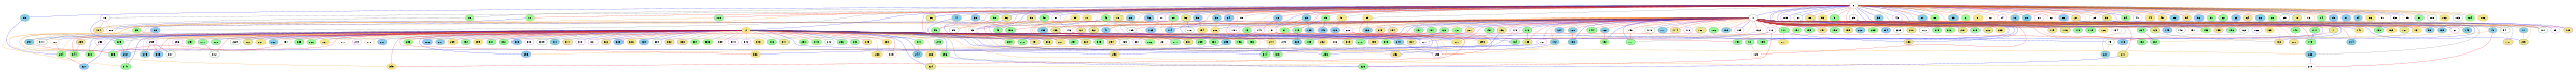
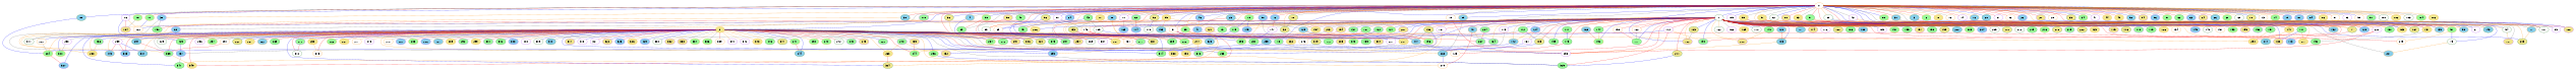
  graph {
    node [color=darkorange fillcolor=palegreen style=filled]
    edge [color=darkorange]
    0 [fillcolor=white]
    1 [color=darkgreen fillcolor=white]
    2 [fillcolor=khaki]
    3 [color=darkgreen fillcolor=skyblue]
    4 [fillcolor=skyblue]
    5 [fillcolor=khaki]
    6
    7 [color=darkgreen fillcolor=khaki]
    8 [fillcolor=khaki]
    9 [color=darkgreen]
    10 [color=darkgreen fillcolor=khaki]
    11
    12 [fillcolor=white]
    13 [color=darkgreen]
    14 [color=purple fillcolor=white]
    15 [fillcolor=white]
    16 [fillcolor=skyblue]
    17 [color=purple fillcolor=white]
    18 [color=purple]
    19
    20 [color=darkgreen fillcolor=skyblue]
    21 [color=purple fillcolor=white]
    22 [fillcolor=white]
    23 [color=darkgreen fillcolor=skyblue]
    24 [color=purple fillcolor=skyblue]
    25 [color=darkgreen fillcolor=white]
    26 [color=purple fillcolor=skyblue]
    27 [color=purple fillcolor=khaki]
    28 [fillcolor=skyblue]
    29 [fillcolor=white]
    30 [color=darkgreen fillcolor=skyblue]
    31 [fillcolor=white]
    32 [color=darkgreen fillcolor=khaki]
    33 [color=darkgreen fillcolor=khaki]
    34
    35 [fillcolor=skyblue]
    36 [color=darkgreen fillcolor=khaki]
    37 [fillcolor=skyblue]
    38 [color=purple fillcolor=skyblue]
    39
    40 [fillcolor=skyblue]
    41 [color=purple fillcolor=white]
    42 [color=purple fillcolor=white]
    43 [color=darkgreen]
    44 [fillcolor=khaki]
    45 [fillcolor=khaki]
    46 [color=purple fillcolor=skyblue]
    47 [color=purple fillcolor=skyblue]
    48 [color=darkgreen]
    49 [color=darkgreen]
    50 [color=purple fillcolor=khaki]
    51
    52 [fillcolor=skyblue]
    53 [fillcolor=khaki]
    54 [color=purple fillcolor=khaki]
    55 [fillcolor=khaki]
    56 [color=purple fillcolor=skyblue]
    57
    58
    59 [color=darkgreen]
    60 [color=purple]
    61 [color=purple fillcolor=white]
    62 [color=darkgreen]
    63 [color=purple fillcolor=skyblue]
    64 [color=purple fillcolor=khaki]
    65 [fillcolor=white]
    66 [color=darkgreen fillcolor=skyblue]
    67 [color=darkgreen fillcolor=white]
    68
    69 [color=darkgreen fillcolor=white]
    70 [color=darkgreen fillcolor=khaki]
    72 [color=purple fillcolor=skyblue]
    73 [fillcolor=white]
    74
    75 [color=darkgreen fillcolor=white]
    76 [color=purple fillcolor=white]
    77 [fillcolor=khaki]
    78
    79 [color=purple fillcolor=skyblue]
    80 [color=purple fillcolor=khaki]
    81 [color=purple fillcolor=skyblue]
    82 [color=purple fillcolor=skyblue]
    83 [color=purple fillcolor=white]
    84 [fillcolor=skyblue]
    85 [color=darkgreen fillcolor=skyblue]
    86 [fillcolor=khaki]
    87 [color=purple fillcolor=white]
    88
    89 [color=darkgreen fillcolor=white]
    90 [color=purple fillcolor=skyblue]
    91 [fillcolor=white]
    92 [color=darkgreen fillcolor=khaki]
    93 [color=purple fillcolor=white]
    94 [color=darkgreen fillcolor=white]
    95 [fillcolor=white]
    96 [color=darkgreen fillcolor=khaki]
    97 [color=purple]
    98 [fillcolor=skyblue]
    99 [fillcolor=khaki]
    100 [color=darkgreen fillcolor=white]
    101 [color=purple fillcolor=khaki]
    102 [fillcolor=khaki]
    103 [color=darkgreen fillcolor=white]
    104
    105 [color=purple fillcolor=white]
    106 [fillcolor=khaki]
    107 [color=darkgreen fillcolor=white]
    108 [color=purple fillcolor=khaki]
    109 [color=darkgreen fillcolor=white]
    110 [color=purple]
    182 [color=purple fillcolor=khaki]
    234
    111 [color=darkgreen]
    112 [color=purple fillcolor=white]
    113 [color=purple fillcolor=skyblue]
    114 [color=purple fillcolor=skyblue]
    115 [color=purple fillcolor=khaki]
    116 [color=darkgreen fillcolor=khaki]
    117 [color=darkgreen]
    118 [color=purple]
    119 [color=darkgreen]
    120 [fillcolor=skyblue]
    121 [color=purple fillcolor=khaki]
    122 [color=purple]
    123 [color=darkgreen fillcolor=khaki]
    124 [color=purple fillcolor=skyblue]
    125 [fillcolor=white]
    126 [fillcolor=khaki]
    127
    128 [color=purple fillcolor=skyblue]
    129 [fillcolor=skyblue]
    130 [color=darkgreen]
    131 [fillcolor=khaki]
    132 [fillcolor=skyblue]
    133 [color=darkgreen fillcolor=khaki]
    134 [fillcolor=white]
    135 [color=darkgreen]
    136 [color=darkgreen fillcolor=khaki]
    137 [color=purple]
    138 [color=purple fillcolor=khaki]
    139 [fillcolor=skyblue]
    140 [color=darkgreen]
    141 [fillcolor=khaki]
    142 [fillcolor=skyblue]
    143 [color=darkgreen fillcolor=skyblue]
    144 [color=darkgreen]
    145 [color=purple fillcolor=skyblue]
    146 [fillcolor=white]
    147 [color=purple fillcolor=white]
    148 [color=darkgreen fillcolor=white]
    149 [color=purple fillcolor=skyblue]
    150 [color=darkgreen]
    151 [fillcolor=white]
    152 [color=darkgreen]
    153
    154 [fillcolor=khaki]
    155 [color=purple fillcolor=khaki]
    156 [color=purple]
    157 [color=darkgreen]
    158 [fillcolor=white]
    159 [color=darkgreen]
    160 [fillcolor=white]
    161 [color=purple fillcolor=white]
    162 [color=darkgreen fillcolor=white]
    163 [color=purple fillcolor=skyblue]
    164 [color=purple]
    165 [fillcolor=khaki]
    166 [color=purple fillcolor=white]
    167 [color=darkgreen fillcolor=khaki]
    168 [fillcolor=skyblue]
    169 [fillcolor=khaki]
    170 [color=darkgreen fillcolor=white]
    171 [color=darkgreen fillcolor=skyblue]
    172 [color=darkgreen]
    173 [color=purple fillcolor=white]
    174 [color=purple fillcolor=khaki]
    175 [color=darkgreen]
    176 [color=purple fillcolor=white]
    177 [color=darkgreen]
    178 [color=darkgreen fillcolor=white]
    179 [color=purple]
    180 [color=darkgreen fillcolor=khaki]
    181 [color=purple fillcolor=white]
    183 [color=darkgreen fillcolor=skyblue]
    184 [color=purple fillcolor=khaki]
    185 [color=darkgreen fillcolor=khaki]
    186 [color=darkgreen]
    187 [color=darkgreen]
    188 [fillcolor=skyblue]
    189 [color=purple fillcolor=white]
    190 [color=purple]
    191
    192
    193 [color=darkgreen fillcolor=skyblue]
    194 [color=purple fillcolor=khaki]
    195 [color=darkgreen]
    196
    197 [color=purple fillcolor=khaki]
    198 [color=darkgreen]
    199 [color=darkgreen fillcolor=khaki]
    200 [color=darkgreen fillcolor=skyblue]
    201 [fillcolor=khaki]
    202 [fillcolor=white]
    203
    204 [color=purple fillcolor=skyblue]
    205 [color=darkgreen fillcolor=khaki]
    206 [fillcolor=khaki]
    207 [color=purple fillcolor=khaki]
    208 [color=purple fillcolor=khaki]
    209 [color=darkgreen fillcolor=white]
    210 [color=darkgreen fillcolor=khaki]
    211 [color=darkgreen fillcolor=khaki]
    212 [color=darkgreen fillcolor=white]
    213 [color=purple fillcolor=khaki]
    214 [color=darkgreen fillcolor=skyblue]
    215 [color=darkgreen]
    216
    217 [fillcolor=khaki]
    218 [color=darkgreen fillcolor=khaki]
    219 [color=purple]
    220 [color=purple fillcolor=white]
    221 [fillcolor=skyblue]
    222 [color=darkgreen fillcolor=khaki]
    223 [fillcolor=khaki]
    224 [color=purple]
    225 [color=darkgreen]
    226
    227 [color=purple fillcolor=white]
    228 [color=purple]
    229 [color=darkgreen fillcolor=white]
    230 [color=darkgreen]
    231 [fillcolor=white]
    232 [fillcolor=khaki]
    233
    235 [color=purple fillcolor=khaki]
    236 [color=purple]
    237 [color=purple fillcolor=skyblue]
    238 [fillcolor=khaki]
    239 [color=darkgreen]
    240
    241
    242 [color=darkgreen fillcolor=white]
    243 [color=purple]
    244 [color=darkgreen fillcolor=skyblue]
    245 [color=purple fillcolor=khaki]
    246 [fillcolor=white]
    247 [fillcolor=skyblue]
    248 [color=purple]
    249 [fillcolor=white]
    250
    251 [fillcolor=white]
    252 [color=purple fillcolor=khaki]
    253 [color=purple fillcolor=white]
    254 [color=purple fillcolor=khaki]
    255 [color=darkgreen fillcolor=skyblue]
    256 [color=purple fillcolor=white]
    257
    258 [color=purple fillcolor=white]
    259 [color=purple fillcolor=white]
    260 [color=darkgreen fillcolor=khaki]
    261 [fillcolor=khaki]
    262 [fillcolor=skyblue]
    263 [fillcolor=khaki]
    264 [color=purple]
    265 [color=darkgreen]
    266
    267 [fillcolor=khaki]
    268 [color=darkgreen fillcolor=skyblue]
    269 [color=darkgreen fillcolor=white]
    270 [color=purple]
    271 [fillcolor=white]
    272 [color=darkgreen]
    273 [color=purple fillcolor=white]
    274 [fillcolor=khaki]
    275 [fillcolor=skyblue]
    276 [color=darkgreen]
    277 [color=purple]
    278 [fillcolor=white]
    279 [fillcolor=white]
    280 [color=purple fillcolor=skyblue]
    281 [fillcolor=khaki]
    282 [fillcolor=white]
    283
    284
    285 [color=purple fillcolor=khaki]
    286 [color=purple fillcolor=skyblue]
    287 [fillcolor=skyblue]
    288 [fillcolor=khaki]
    289 [fillcolor=khaki]
    290 [fillcolor=khaki]
    291 [color=purple fillcolor=khaki]
    292 [color=purple]
    293
    294 [color=darkgreen fillcolor=skyblue]
    295 [color=purple fillcolor=skyblue]
    296
    297 [color=purple]
    298 [fillcolor=khaki]
    299 [fillcolor=khaki]
    300
    301 [color=purple]
    302 [color=darkgreen]
    303 [color=purple fillcolor=skyblue]
    304 [color=purple fillcolor=khaki]
    305 [color=purple fillcolor=skyblue]
    306 [color=darkgreen fillcolor=khaki]
-   307 [color=darkgreen fillcolor=white]
+   307 [color=darkgreen fillcolor=skyblue]
    308 [color=purple fillcolor=white]
    309 [color=darkgreen fillcolor=white]
    310 [color=darkgreen fillcolor=skyblue]
    311 [color=darkgreen fillcolor=white]
    312 [color=darkgreen fillcolor=white]
    313 [color=purple]
    314 [color=darkgreen]
    315 [fillcolor=white]
    317 [color=purple fillcolor=khaki]
    318 [color=purple fillcolor=white]
    319 [color=darkgreen fillcolor=khaki]
    320 [color=darkgreen fillcolor=khaki]
    321 [color=purple fillcolor=white]
    322 [color=purple fillcolor=khaki]
    323 [color=purple fillcolor=skyblue]
    324 [color=darkgreen fillcolor=khaki]
    325 [color=darkgreen]
    326 [fillcolor=khaki]
    327 [color=purple fillcolor=skyblue]
    328 [color=darkgreen fillcolor=skyblue]
    329 [color=purple fillcolor=skyblue]
    330 [color=darkgreen fillcolor=white]
    331 [color=darkgreen fillcolor=khaki]
    332 [color=purple fillcolor=khaki]
    333 [color=purple fillcolor=khaki]
    334
    335 [color=purple]
    336
    337 [color=purple fillcolor=white]
    338 [fillcolor=khaki]
    339 [fillcolor=white]
    340 [color=purple fillcolor=white]
    341 [color=darkgreen]
    342 [color=purple fillcolor=white]
    343 [fillcolor=khaki]
    344
    345 [color=darkgreen]
    346 [color=darkgreen]
    347 [color=darkgreen fillcolor=khaki]
    348
    349 [fillcolor=khaki]
    71 [fillcolor=skyblue]
    0 -- 1 [color=blue]
    0 -- 2 [color=blue]
    0 -- 3
    0 -- 4 [color=gray40]
    0 -- 5 [color=gray40]
    0 -- 6 [color=red]
    0 -- 7
    0 -- 8
    0 -- 9 [color=red]
    0 -- 10 [color=gray40]
    0 -- 11 [color=red]
    0 -- 12 [color=gray40]
    0 -- 13
    0 -- 14 [color=red]
    0 -- 15 [color=gray40]
    0 -- 16
    0 -- 17 [color=red]
    0 -- 18 [color=blue]
    0 -- 19 [color=gray40]
    0 -- 20 [color=blue]
    0 -- 21 [color=red]
    0 -- 22 [color=red]
    0 -- 23 [color=red]
    0 -- 24 [color=red]
    0 -- 25
    0 -- 26 [color=red]
    0 -- 27 [color=red]
    0 -- 28 [color=gray40]
    0 -- 29 [color=gray40]
    0 -- 30 [color=red]
    0 -- 31 [color=blue]
    0 -- 32
    0 -- 33 [color=red]
    0 -- 34 [color=blue]
    0 -- 35 [color=blue]
    0 -- 36 [color=blue]
    0 -- 37 [color=red]
    0 -- 38
    0 -- 39
    0 -- 40 [color=gray40]
    0 -- 41 [color=gray40]
    0 -- 42 [color=gray40]
    0 -- 43
    0 -- 44
    0 -- 45 [color=red]
    0 -- 46 [color=blue]
    0 -- 47 [color=gray40]
    0 -- 48 [color=gray40]
    0 -- 49
    0 -- 50 [color=gray40]
    0 -- 51 [color=red]
    0 -- 52 [color=blue]
    0 -- 53 [color=gray40]
    0 -- 54 [color=red]
    0 -- 55 [color=gray40]
    0 -- 56
    0 -- 57 [color=gray40]
    0 -- 58 [color=blue]
    0 -- 59 [color=gray40]
    0 -- 60 [color=gray40]
    0 -- 61 [color=blue]
    0 -- 62 [color=red]
    0 -- 63
    0 -- 64 [color=gray40]
    0 -- 65 [color=blue]
    0 -- 66 [color=red]
    0 -- 67 [color=blue]
    0 -- 68
    0 -- 69
    0 -- 70 [color=blue]
    0 -- 72 [color=red]
    0 -- 73 [color=gray40]
    0 -- 74
    0 -- 75 [color=blue]
    0 -- 76 [color=gray40]
    0 -- 77
    0 -- 78 [color=gray40]
    0 -- 79 [color=red]
    0 -- 80 [color=red]
    0 -- 81 [color=gray40]
    0 -- 82 [color=gray40]
    0 -- 83
    0 -- 84 [color=gray40]
    0 -- 85 [color=blue]
    0 -- 86 [color=gray40]
    0 -- 87 [color=blue]
    0 -- 88 [color=blue]
    0 -- 89 [color=red]
    0 -- 90
    0 -- 91 [color=red]
    0 -- 92 [color=blue]
    0 -- 93 [color=gray40]
    0 -- 94 [color=blue]
    0 -- 95 [color=blue]
    0 -- 96 [color=blue]
    0 -- 97
    0 -- 98 [color=red]
    0 -- 99 [color=gray40]
    0 -- 100 [color=gray40]
    0 -- 101 [color=gray40]
    0 -- 102
    0 -- 103
    0 -- 104 [color=gray40]
    0 -- 105 [color=blue]
    0 -- 106
    0 -- 107 [color=gray40]
    0 -- 108 [color=red]
    0 -- 109 [color=red]
    0 -- 110 [color=red]
    0 -- 182 [color=blue]
    0 -- 234 [color=red]
    1 -- 7
    1 -- 13
    1 -- 182
    1 -- 111 [color=red]
    1 -- 112 [color=red]
    1 -- 113 [color=red]
    1 -- 114 [color=blue]
    1 -- 115 [color=blue]
    1 -- 116
    1 -- 117
    1 -- 118
    1 -- 119 [color=blue]
    1 -- 120 [color=red]
    1 -- 121 [color=gray40]
    1 -- 122 [color=red]
    1 -- 123 [color=blue]
    1 -- 124 [color=red]
    1 -- 125 [color=red]
    1 -- 126 [color=gray40]
    1 -- 127 [color=blue]
    1 -- 128
    1 -- 129 [color=red]
    1 -- 130
    1 -- 131 [color=gray40]
    1 -- 132 [color=red]
    1 -- 133 [color=gray40]
    1 -- 134
    1 -- 135 [color=blue]
    1 -- 136 [color=red]
    1 -- 137 [color=blue]
    1 -- 138 [color=blue]
    1 -- 139
    1 -- 140 [color=red]
    1 -- 141 [color=blue]
    1 -- 142
    1 -- 143 [color=gray40]
    1 -- 144 [color=red]
    1 -- 145
    1 -- 146 [color=red]
    1 -- 147 [color=gray40]
    1 -- 148
    1 -- 149
    1 -- 150 [color=red]
    1 -- 151 [color=red]
    1 -- 152
    1 -- 153 [color=blue]
    1 -- 154 [color=gray40]
    1 -- 155
    1 -- 156
    1 -- 157 [color=red]
    1 -- 158 [color=red]
    1 -- 159 [color=blue]
    1 -- 160 [color=red]
    1 -- 161 [color=gray40]
    1 -- 162
    1 -- 163 [color=gray40]
    1 -- 164
    1 -- 165 [color=gray40]
    1 -- 166 [color=gray40]
    1 -- 167 [color=gray40]
-   1 -- 168 [color=red]
+   1 -- 253 [color=red]
    1 -- 169
    1 -- 170 [color=blue]
    1 -- 171 [color=red]
    1 -- 172 [color=blue]
    1 -- 173 [color=blue]
    1 -- 174 [color=red]
    1 -- 175 [color=red]
    1 -- 176
    1 -- 177 [color=blue]
    1 -- 178
    1 -- 179
    1 -- 180
    1 -- 181 [color=red]
    1 -- 183 [color=blue]
    1 -- 184
    1 -- 185 [color=red]
    1 -- 186
    1 -- 187
    1 -- 188 [color=red]
    1 -- 189 [color=blue]
    1 -- 190 [color=blue]
    1 -- 191 [color=red]
    1 -- 192 [color=blue]
    1 -- 193
    1 -- 194
    1 -- 195 [color=blue]
    1 -- 196 [color=blue]
    1 -- 197 [color=blue]
    1 -- 198 [color=gray40]
    1 -- 199 [color=gray40]
    1 -- 200 [color=gray40]
    1 -- 201 [color=red]
    1 -- 202 [color=blue]
    1 -- 203 [color=red]
    1 -- 204 [color=blue]
    1 -- 205 [color=blue]
    1 -- 206 [color=blue]
    1 -- 207 [color=blue]
    1 -- 208
    1 -- 209 [color=red]
    1 -- 210 [color=gray40]
    1 -- 211 [color=red]
    1 -- 212 [color=red]
    1 -- 213 [color=gray40]
    1 -- 214 [color=red]
    1 -- 215 [color=red]
    1 -- 216 [color=red]
    1 -- 217
    1 -- 218 [color=blue]
    1 -- 219 [color=red]
    1 -- 220
    1 -- 221 [color=gray40]
    1 -- 222
    1 -- 223 [color=red]
    1 -- 224
    2 -- 18 [color=blue]
    2 -- 234 [color=gray40]
    2 -- 135 [color=gray40]
    2 -- 225 [color=gray40]
    2 -- 226 [color=gray40]
    2 -- 227 [color=blue]
    2 -- 228 [color=blue]
    2 -- 229 [color=red]
    2 -- 230 [color=gray40]
    2 -- 231
    2 -- 232 [color=blue]
    2 -- 233 [color=blue]
    2 -- 235 [color=gray40]
    2 -- 236 [color=blue]
    2 -- 237 [color=gray40]
    2 -- 238 [color=red]
    2 -- 239
    2 -- 240 [color=red]
    2 -- 241 [color=blue]
    2 -- 242 [color=red]
    2 -- 243 [color=gray40]
    2 -- 244 [color=blue]
    2 -- 245 [color=red]
    2 -- 246 [color=gray40]
    2 -- 247 [color=blue]
    2 -- 248
    2 -- 249 [color=red]
    2 -- 250
    2 -- 251 [color=gray40]
    2 -- 252
    2 -- 253 [color=gray40]
    2 -- 254 [color=gray40]
    2 -- 255 [color=gray40]
    2 -- 256
    2 -- 257 [color=gray40]
    2 -- 258 [color=gray40]
    2 -- 259
    2 -- 260 [color=blue]
    2 -- 261 [color=blue]
    2 -- 262 [color=red]
    2 -- 263
    2 -- 264 [color=red]
    2 -- 265 [color=red]
    2 -- 266 [color=blue]
    2 -- 267 [color=red]
    2 -- 268
    2 -- 269 [color=red]
    2 -- 270
    2 -- 271
    2 -- 272 [color=blue]
    2 -- 273
    2 -- 274 [color=red]
    2 -- 275
    2 -- 276
    2 -- 277 [color=red]
    2 -- 278 [color=gray40]
    2 -- 279
    2 -- 280 [color=gray40]
    2 -- 281 [color=red]
    2 -- 282 [color=blue]
    2 -- 283 [color=red]
    2 -- 284
    2 -- 285 [color=gray40]
    2 -- 286 [color=gray40]
    2 -- 287 [color=gray40]
    2 -- 288
    2 -- 289 [color=red]
    2 -- 290
    2 -- 291 [color=red]
    2 -- 292 [color=gray40]
    2 -- 293 [color=blue]
    2 -- 294 [color=blue]
    2 -- 295 [color=blue]
    2 -- 296 [color=blue]
    2 -- 297 [color=red]
    2 -- 298 [color=blue]
    2 -- 299 [color=red]
    2 -- 300 [color=blue]
    2 -- 301 [color=red]
    2 -- 302 [color=blue]
    2 -- 303
    2 -- 304 [color=red]
    2 -- 305 [color=red]
    2 -- 306 [color=blue]
    2 -- 307
    2 -- 308
    2 -- 309 [color=blue]
    2 -- 310 [color=gray40]
    2 -- 311 [color=gray40]
    2 -- 312 [color=red]
    2 -- 313 [color=gray40]
    2 -- 314 [color=blue]
    2 -- 315 [color=red]
    2 -- 317 [color=gray40]
    2 -- 318 [color=blue]
    2 -- 319 [color=blue]
    2 -- 320
    2 -- 321 [color=red]
    2 -- 322 [color=blue]
    2 -- 323 [color=red]
    2 -- 324 [color=blue]
    2 -- 325 [color=gray40]
    2 -- 326
    2 -- 327 [color=blue]
    2 -- 328 [color=blue]
    2 -- 329 [color=blue]
    2 -- 330 [color=blue]
    2 -- 331 [color=gray40]
    2 -- 332
    2 -- 333 [color=gray40]
    2 -- 334
    2 -- 335 [color=red]
    2 -- 336 [color=gray40]
    2 -- 337 [color=gray40]
    2 -- 338 [color=red]
    2 -- 339 [color=red]
    2 -- 340
    2 -- 341 [color=blue]
    2 -- 342
    2 -- 343
    2 -- 344 [color=red]
    2 -- 345 [color=gray40]
    2 -- 346
    2 -- 347 [color=gray40]
    2 -- 348 [color=gray40]
    2 -- 349 [color=red]
    3 -- 107 [color=red]
    4 -- 291 [color=blue]
    5 -- 51
    5 -- 128 [color=red]
    5 -- 220
    6 -- 107 [color=gray40]
    7 -- 113 [color=red]
    9 -- 98
    9 -- 131 [color=red]
    10 -- 32 [color=gray40]
    11 -- 202 [color=blue]
    15 -- 181
    15 -- 253 [color=red]
    17 -- 163 [color=gray40]
    17 -- 254 [color=gray40]
    18 -- 125 [color=gray40]
    19 -- 149 [color=blue]
    19 -- 179 [color=blue]
    23 -- 31 [color=red]
    23 -- 129 [color=gray40]
    24 -- 314 [color=blue]
    25 -- 61 [color=gray40]
    25 -- 139 [color=blue]
    27 -- 83 [color=blue]
    28 -- 49 [color=gray40]
    28 -- 201
    30 -- 206
    30 -- 288
    31 -- 201 [color=blue]
    31 -- 274 [color=red]
    31 -- 349 [color=red]
    32 -- 196
    33 -- 108 [color=blue]
    35 -- 268 [color=gray40]
    36 -- 276
    37 -- 71 [color=gray40]
    38 -- 150 [color=gray40]
    38 -- 300 [color=gray40]
    39 -- 196 [color=red]
    39 -- 344
    40 -- 264
    40 -- 279 [color=red]
    42 -- 94
    42 -- 143
    43 -- 65 [color=blue]
    43 -- 109 [color=gray40]
    46 -- 47
    47 -- 293 [color=gray40]
    48 -- 345 [color=gray40]
    50 -- 320 [color=red]
    51 -- 75 [color=blue]
    51 -- 249
    53 -- 167
    55 -- 132 [color=gray40]
    55 -- 190 [color=red]
    58 -- 59 [color=red]
    59 -- 306 [color=red]
    60 -- 114 [color=red]
    60 -- 269 [color=red]
    65 -- 297 [color=gray40]
    67 -- 130
    72 -- 147 [color=red]
    75 -- 221
    76 -- 184 [color=red]
    76 -- 202
    76 -- 225 [color=blue]
    77 -- 133 [color=gray40]
    78 -- 184 [color=gray40]
    80 -- 165 [color=blue]
    82 -- 311 [color=gray40]
    82 -- 335
    85 -- 284 [color=blue]
    87 -- 89
    87 -- 146 [color=gray40]
    88 -- 205
    90 -- 154 [color=gray40]
    90 -- 247 [color=gray40]
    90 -- 293
    92 -- 178 [color=blue]
    92 -- 337
    94 -- 101
    96 -- 281 [color=blue]
    99 -- 121
    99 -- 193
    99 -- 281
    99 -- 341
    105 -- 141
    109 -- 227 [color=blue]
    110 -- 294
    111 -- 138 [color=blue]
    111 -- 217
    112 -- 190
    112 -- 227 [color=blue]
    112 -- 325 [color=red]
    117 -- 175 [color=blue]
    120 -- 183 [color=red]
    121 -- 255
    122 -- 272 [color=blue]
    122 -- 319 [color=gray40]
    123 -- 182 [color=gray40]
    124 -- 142
    124 -- 159 [color=gray40]
    124 -- 161
    127 -- 285
    129 -- 164 [color=blue]
    129 -- 313
    131 -- 152 [color=gray40]
    133 -- 231 [color=red]
    133 -- 277 [color=red]
    136 -- 247 [color=gray40]
    136 -- 284 [color=blue]
    137 -- 232
    140 -- 208
    141 -- 214
    142 -- 252 [color=blue]
    144 -- 192
    146 -- 239 [color=red]
    146 -- 331 [color=red]
    147 -- 230 [color=blue]
    157 -- 290
    158 -- 177 [color=red]
    160 -- 177 [color=gray40]
    161 -- 298 [color=blue]
    168 -- 192 [color=red]
    172 -- 185 [color=blue]
    172 -- 304 [color=gray40]
    173 -- 237 [color=gray40]
    175 -- 268 [color=red]
    179 -- 328 [color=blue]
    181 -- 324
    183 -- 253
    185 -- 233 [color=blue]
    187 -- 246 [color=red]
    193 -- 226 [color=red]
    194 -- 255 [color=red]
    207 -- 348 [color=blue]
    211 -- 325 [color=blue]
    213 -- 225 [color=gray40]
    220 -- 253 [color=red]
    220 -- 290 [color=red]
    224 -- 264 [color=red]
    225 -- 237 [color=blue]
    235 -- 344 [color=red]
    236 -- 288
    237 -- 341 [color=gray40]
    238 -- 315
    241 -- 244 [color=red]
    247 -- 253 [color=blue]
    248 -- 263
    248 -- 296
    251 -- 335 [color=red]
    255 -- 338 [color=blue]
    258 -- 300 [color=gray40]
    259 -- 275 [color=red]
    259 -- 305 [color=red]
    259 -- 307 [color=blue]
    263 -- 324 [color=red]
    268 -- 279 [color=blue]
    270 -- 312 [color=red]
    274 -- 313
    274 -- 314 [color=gray40]
    277 -- 295
    282 -- 284 [color=gray40]
    284 -- 327 [color=red]
    294 -- 335 [color=red]
    296 -- 325 [color=blue]
    335 -- 349
    71 -- 205
  }
